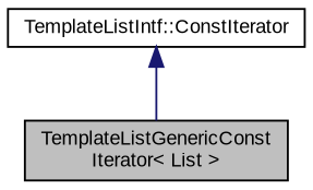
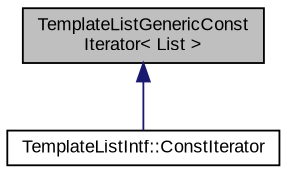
  digraph {
    fontname="Liberation Sans"
    node [color=black fontname="Liberation Sans" fontsize=10 shape=record style=filled]
    n1 [fillcolor=grey75 fontcolor=black height=0.2 label="TemplateListGenericConst\lIterator\< List \>" width=0.4]
    n2 [fillcolor=white height=0.2 label="TemplateListIntf::ConstIterator" width=0.4]
-   n2 -> n1 [color=midnightblue dir=back fontname="Liberation Sans" fontsize=10 labelfontname=Helvetica labelfontsize=10 style=solid]
+   n1 -> n2 [color=midnightblue dir=back fontname="Liberation Sans" fontsize=10 labelfontname=Helvetica labelfontsize=10 style=solid]
  }
